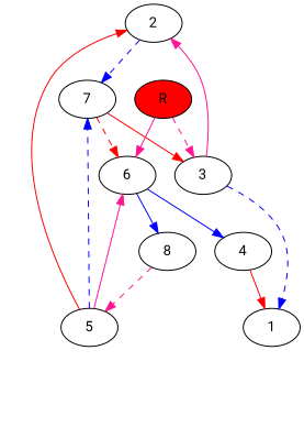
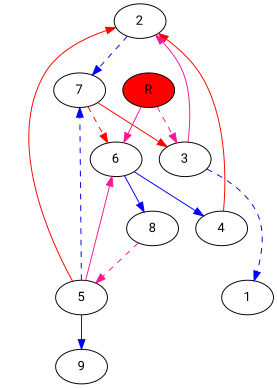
  digraph {
    fontname="Roboto Mono"
    node [fontname="Roboto Mono"]
    edge [color=blue fontname="Roboto Mono" style=solid]
    2
    7
    4
    3
    1
    5
+   9
    6
    8
    R [fillcolor="#ff0000" style=filled]
    2 -> 7 [style=dashed]
    7 -> 3 [color=red]
    7 -> 6 [color=red style=dashed]
-   4 -> 1 [color=red]
+   4 -> 2 [color=red]
    3 -> 2 [color=deeppink]
    3 -> 1 [style=dashed]
    5 -> 2 [color=red]
    5 -> 7 [style=dashed]
+   5 -> 9
    5 -> 6 [color=deeppink]
    6 -> 4
    6 -> 8
    8 -> 5 [color=deeppink style=dashed]
    R -> 3 [color=deeppink style=dashed]
    R -> 6 [color=deeppink]
  }
